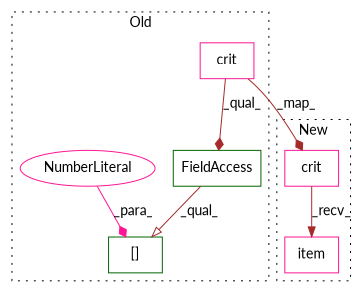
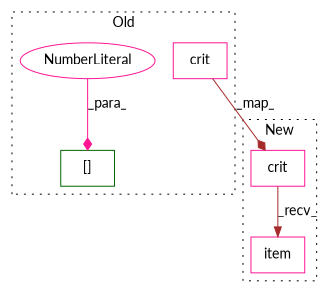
  digraph {
    fontname=Lato
    node [a=32 l="5,1" shape=box color=deeppink fontname=Lato]
    edge [color=brown arrowhead=diamond fontname=Lato]
    n1 [label=crit s="3834,4010"]
-   n2 [a=22 l=182 label=FieldAccess s=3834 color=darkgreen]
    n3 [a=2 l="183,1" label="[]" s="3834,4018" color=darkgreen]
    n4 [a=34 l=1 label=NumberLiteral s=4017 shape=ellipse]
    n5 [label=crit s="3826,4006"]
    n6 [l=6 label=item s=4008]
    subgraph cluster_1 {
      label=Old
      style=dotted
      n1
-     n2
      n3
      n4
    }
    subgraph cluster_2 {
      label=New
      style=dotted
      n5
      n6
    }
-   n1 -> n2 [label=_qual_]
    n1 -> n5 [label=_map_]
-   n2 -> n3 [label=_qual_ arrowhead=onormal]
    n4 -> n3 [label=_para_ color=deeppink]
    n5 -> n6 [label=_recv_ arrowhead=normal]
  }
